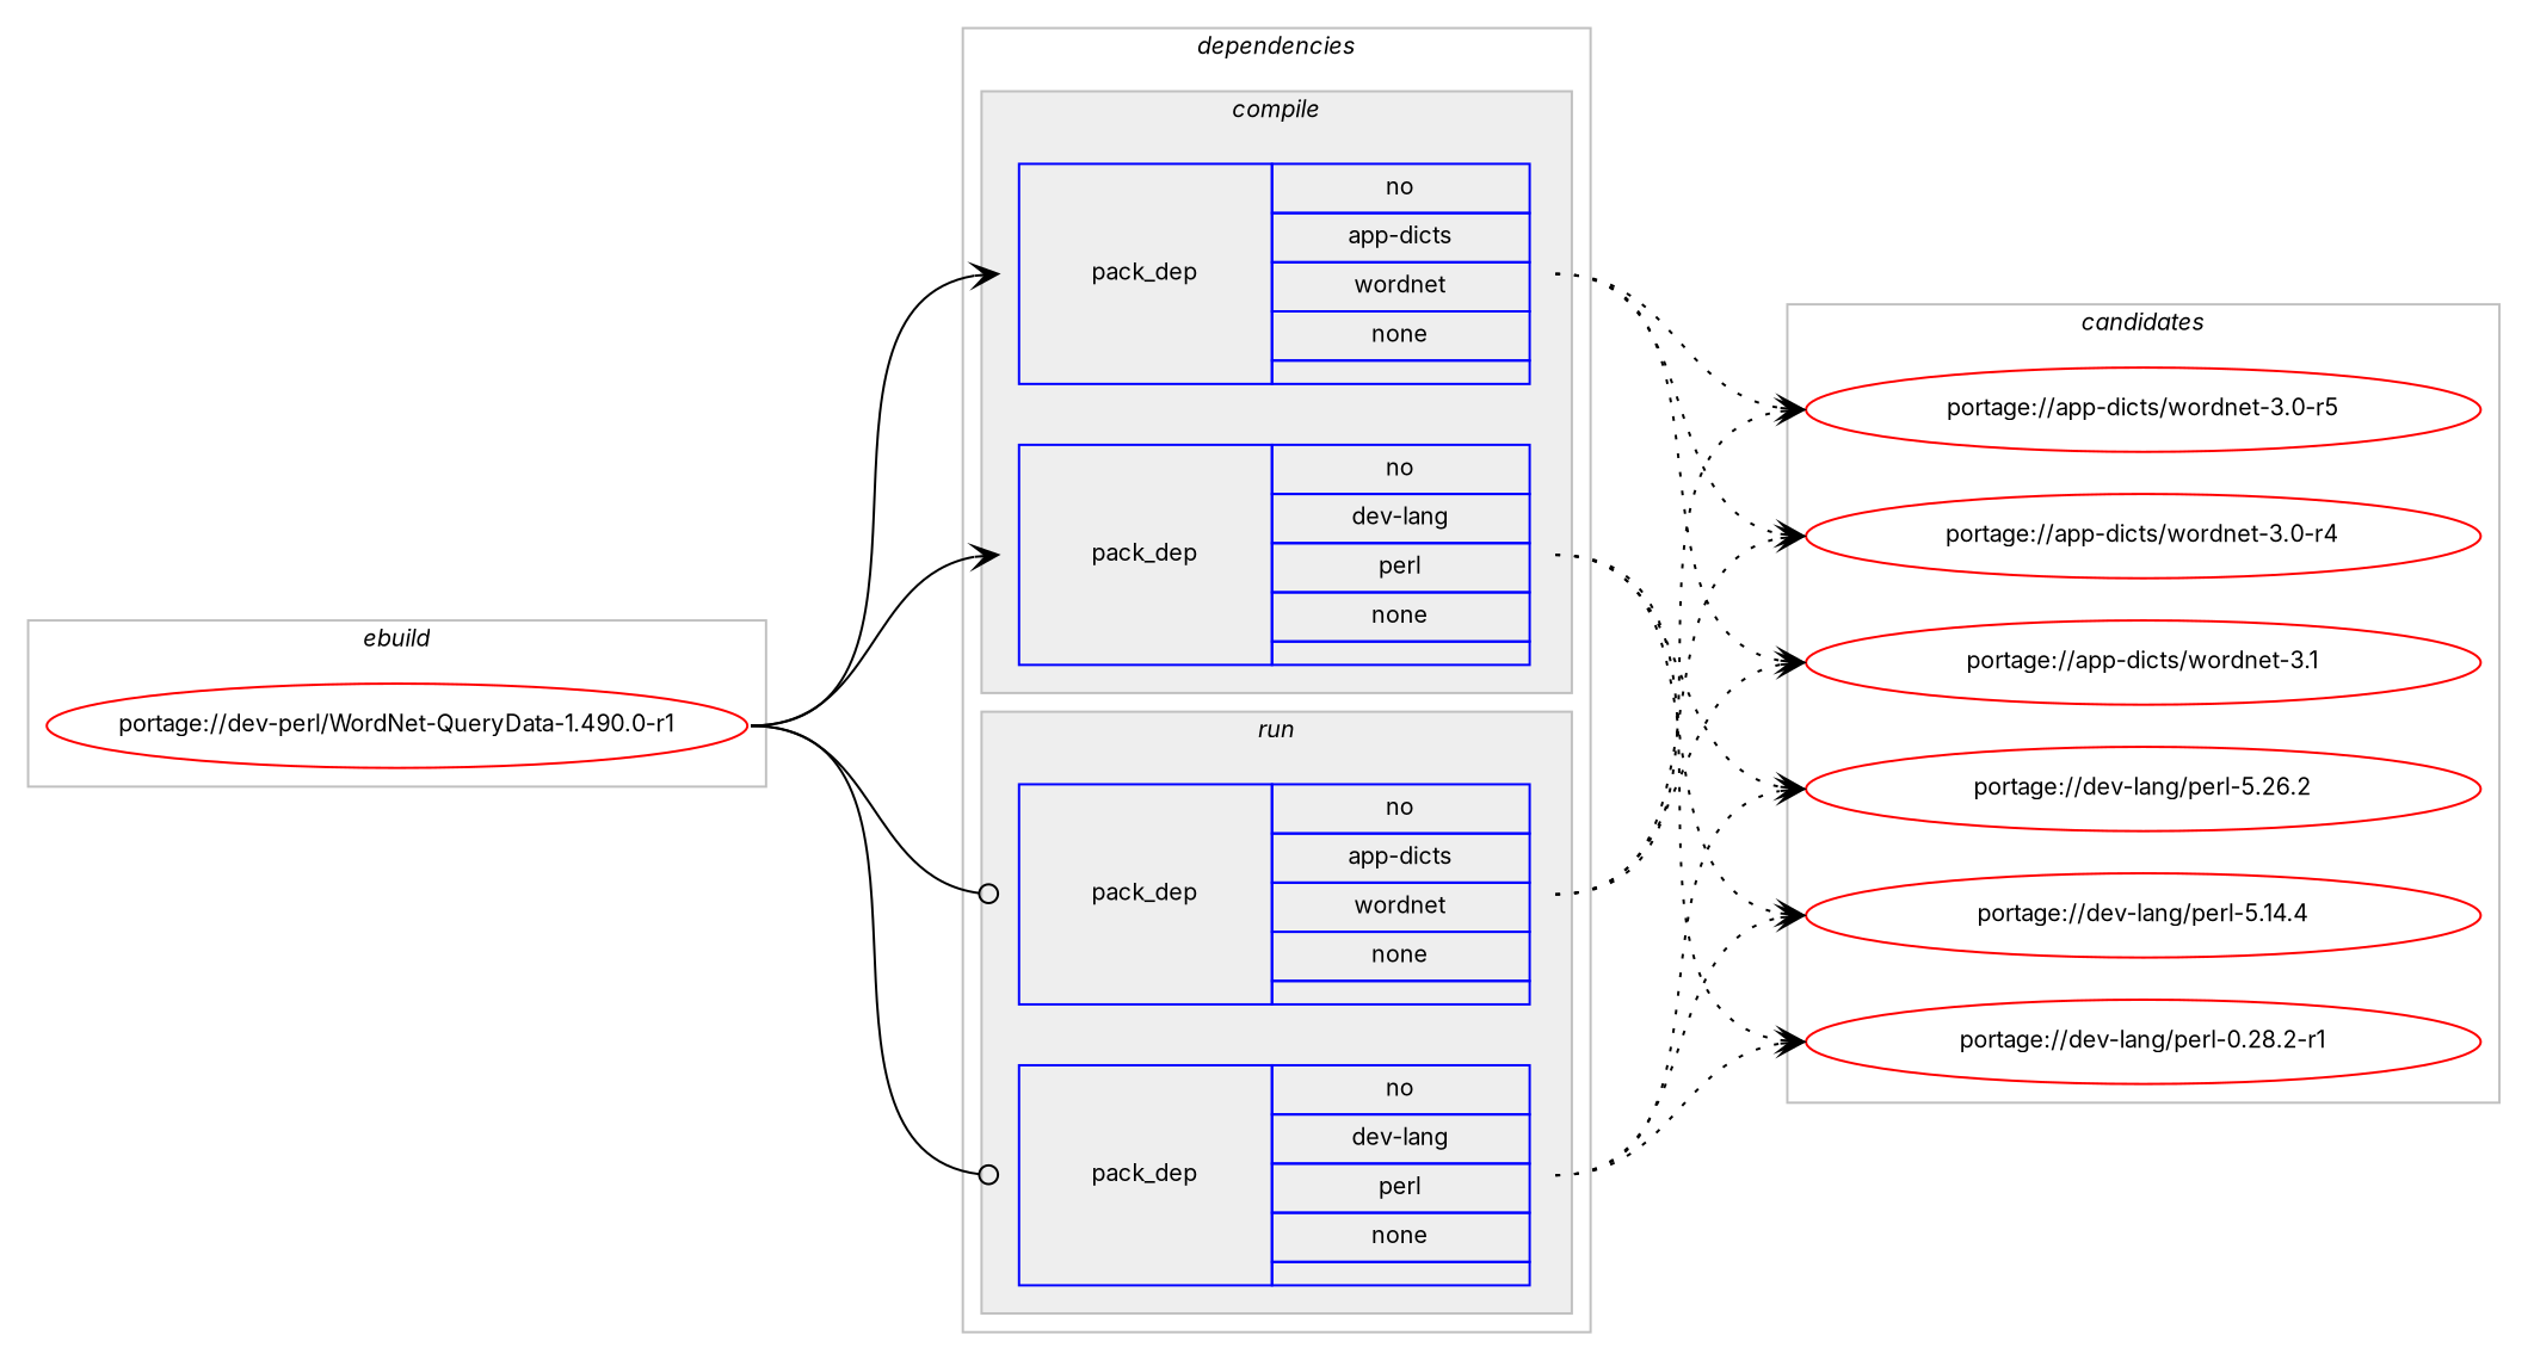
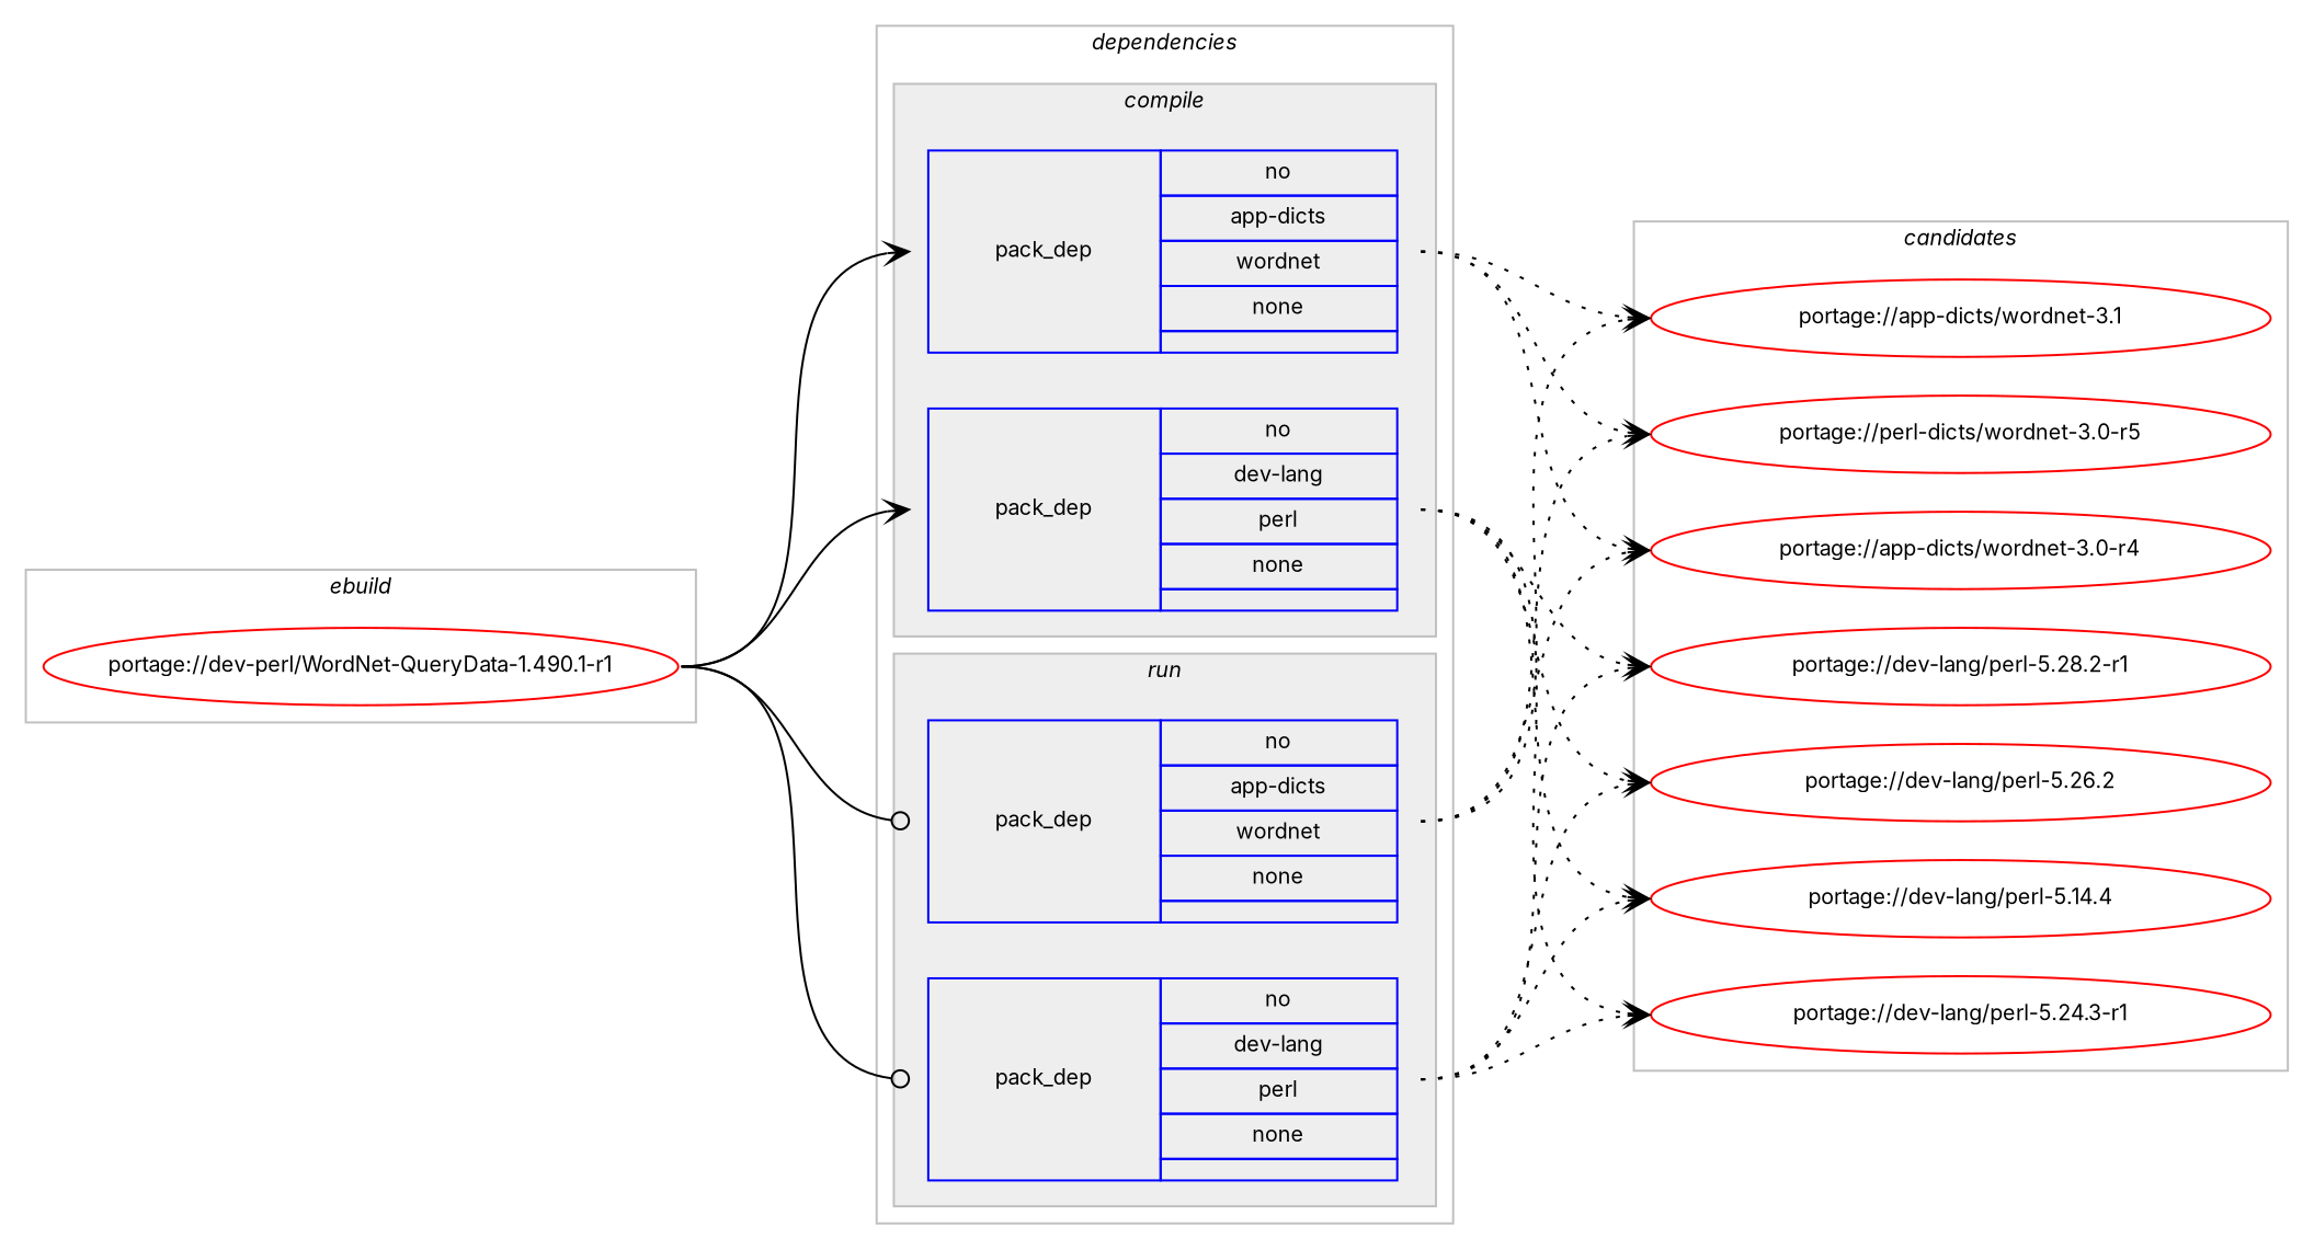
  digraph {
    compound=true
    concentrate=true
    fontname=Inter
    fontsize=10
    newrank=true
    rankdir=LR
    ranksep=1.5
    node [color=red fontname=Inter fontsize=10]
    edge [arrowhead=vee fontname=Inter headport=w style=dotted tailport=e weight=100]
-   n1 [label="portage://dev-perl/WordNet-QueryData-1.490.0-r1" width=4]
+   n1 [label="portage://dev-perl/WordNet-QueryData-1.490.1-r1" width=4]
    n2 [color=blue label=<<TABLE BORDER="0" CELLBORDER="1" CELLSPACING="0" CELLPADDING="4" WIDTH="220"><TR><TD ROWSPAN="6" CELLPADDING="30">pack_dep</TD></TR><TR><TD WIDTH="110">no</TD></TR><TR><TD>app-dicts</TD></TR><TR><TD>wordnet</TD></TR><TR><TD>none</TD></TR><TR><TD></TD></TR></TABLE>> shape=none]
    n3 [color=blue label=<<TABLE BORDER="0" CELLBORDER="1" CELLSPACING="0" CELLPADDING="4" WIDTH="220"><TR><TD ROWSPAN="6" CELLPADDING="30">pack_dep</TD></TR><TR><TD WIDTH="110">no</TD></TR><TR><TD>dev-lang</TD></TR><TR><TD>perl</TD></TR><TR><TD>none</TD></TR><TR><TD></TD></TR></TABLE>> shape=none]
    n4 [color=blue label=<<TABLE BORDER="0" CELLBORDER="1" CELLSPACING="0" CELLPADDING="4" WIDTH="220"><TR><TD ROWSPAN="6" CELLPADDING="30">pack_dep</TD></TR><TR><TD WIDTH="110">no</TD></TR><TR><TD>app-dicts</TD></TR><TR><TD>wordnet</TD></TR><TR><TD>none</TD></TR><TR><TD></TD></TR></TABLE>> shape=none]
    n5 [color=blue label=<<TABLE BORDER="0" CELLBORDER="1" CELLSPACING="0" CELLPADDING="4" WIDTH="220"><TR><TD ROWSPAN="6" CELLPADDING="30">pack_dep</TD></TR><TR><TD WIDTH="110">no</TD></TR><TR><TD>dev-lang</TD></TR><TR><TD>perl</TD></TR><TR><TD>none</TD></TR><TR><TD></TD></TR></TABLE>> shape=none]
    n6 [label="portage://app-dicts/wordnet-3.1" width=4]
-   n7 [label="portage://app-dicts/wordnet-3.0-r5" width=4]
+   n7 [label="portage://perl-dicts/wordnet-3.0-r5" width=4]
    n8 [label="portage://app-dicts/wordnet-3.0-r4" width=4]
-   n9 [label="portage://dev-lang/perl-0.28.2-r1" width=4]
+   n9 [label="portage://dev-lang/perl-5.28.2-r1" width=4]
    n10 [label="portage://dev-lang/perl-5.26.2" width=4]
    n11 [label="portage://dev-lang/perl-5.14.4" width=4]
+   n12 [label="portage://dev-lang/perl-5.24.3-r1" width=4]
    subgraph cluster_1 {
      color=gray
      label=<<i>ebuild</i>>
      n1
    }
    subgraph cluster_2 {
      color=gray
      label=<<i>dependencies</i>>
      subgraph cluster_3 {
        color=gray
        fillcolor="#eeeeee"
        label=<<i>compile</i>>
        style=filled
        subgraph sub_4 {
          color=gray
          fillcolor="#eeeeee"
          label=<<i>compile</i>>
          style=filled
          n2
        }
        subgraph sub_5 {
          color=gray
          fillcolor="#eeeeee"
          label=<<i>compile</i>>
          style=filled
          n3
        }
      }
      subgraph cluster_6 {
        color=gray
        fillcolor="#eeeeee"
        label=<<i>compile and run</i>>
        style=filled
      }
      subgraph cluster_7 {
        color=gray
        fillcolor="#eeeeee"
        label=<<i>run</i>>
        style=filled
        subgraph sub_8 {
          color=gray
          fillcolor="#eeeeee"
          label=<<i>run</i>>
          style=filled
          n4
        }
        subgraph sub_9 {
          color=gray
          fillcolor="#eeeeee"
          label=<<i>run</i>>
          style=filled
          n5
        }
      }
    }
    subgraph cluster_10 {
      color=gray
      label=<<i>candidates</i>>
      rank=same
      subgraph sub_11 {
        color=black
        label=<<i>candidates</i>>
        nodesep=1
        rank=same
        n6
        n7
        n8
      }
      subgraph sub_12 {
        color=black
        label=<<i>candidates</i>>
        nodesep=1
        rank=same
        n9
        n10
        n11
+       n12
      }
      subgraph sub_13 {
        color=black
        label=<<i>candidates</i>>
        nodesep=1
        rank=same
        n6
        n7
        n8
      }
      subgraph sub_14 {
        color=black
        label=<<i>candidates</i>>
        nodesep=1
        rank=same
        n9
        n10
        n11
+       n12
      }
    }
    n1 -> n2 [style=solid weight=20]
    n1 -> n3 [style=solid weight=20]
    n1 -> n4 [arrowhead=odot style=solid weight=20]
    n1 -> n5 [arrowhead=odot style=solid weight=20]
    n2 -> n6
    n2 -> n7
    n2 -> n8
    n3 -> n9
    n3 -> n10
    n3 -> n11
+   n3 -> n12
    n4 -> n6
    n4 -> n7
    n4 -> n8
    n5 -> n9
    n5 -> n10
    n5 -> n11
+   n5 -> n12
  }
